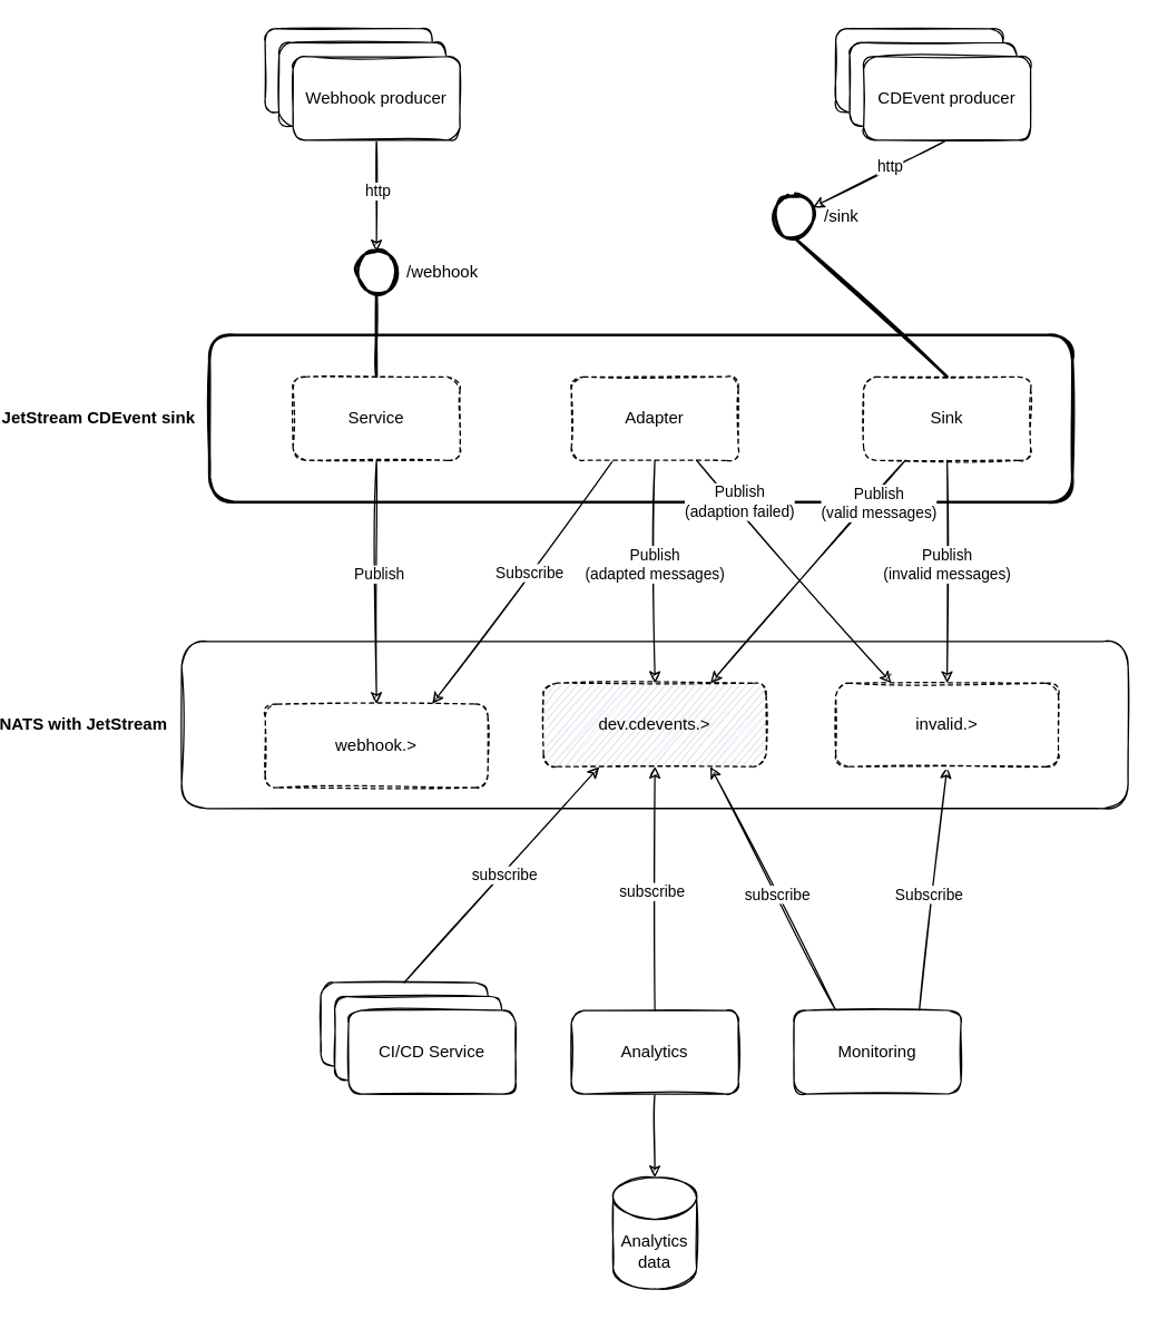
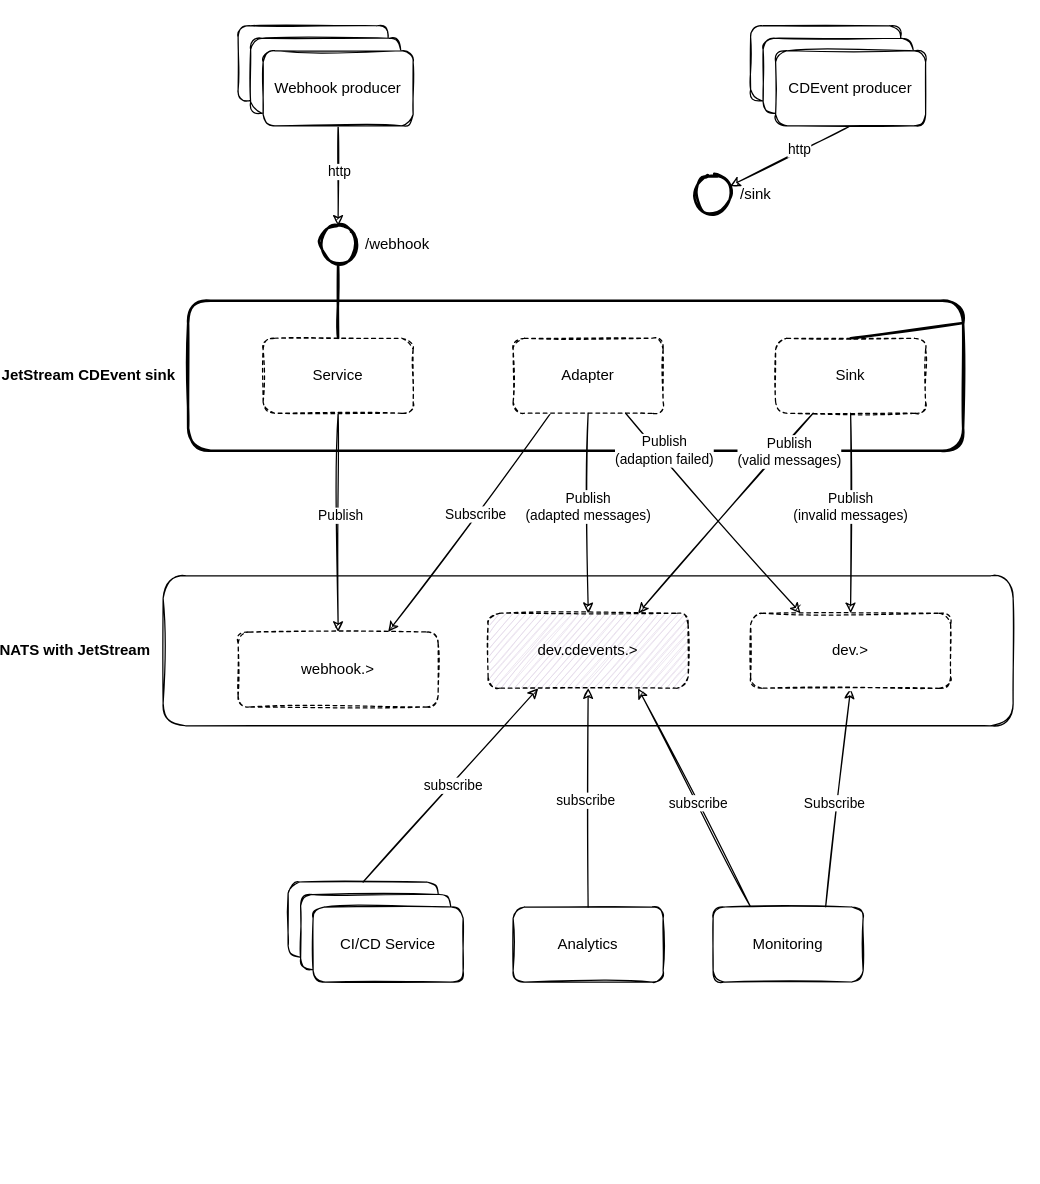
  <mxCell id="0" />
  <mxCell id="1" parent="0" />
  <mxCell id="2" value="JetStream CDEvent sink" style="rounded=1;whiteSpace=wrap;html=1;labelPosition=left;verticalLabelPosition=middle;align=right;verticalAlign=middle;strokeWidth=2;fontStyle=1;spacing=10;sketch=1;" parent="1" vertex="1"><mxGeometry x="40" y="240" width="620" height="120" as="geometry" /></mxCell>
  <mxCell id="3" style="edgeStyle=none;rounded=0;orthogonalLoop=1;jettySize=auto;html=1;exitX=0.5;exitY=1;exitDx=0;exitDy=0;sketch=1;entryX=0.5;entryY=0;entryDx=0;entryDy=0;" parent="1" source="31" target="41" edge="1"><mxGeometry relative="1" as="geometry"><mxPoint x="80" y="190" as="targetPoint" /></mxGeometry></mxCell>
  <mxCell id="4" value="http" style="edgeLabel;html=1;align=center;verticalAlign=middle;resizable=0;points=[];sketch=1;" parent="3" vertex="1" connectable="0"><mxGeometry x="-0.096" relative="1" as="geometry"><mxPoint as="offset" /></mxGeometry></mxCell>
  <mxCell id="5" value="Service with&lt;br&gt;webhook" style="rounded=1;whiteSpace=wrap;html=1;sketch=1;" parent="1" vertex="1"><mxGeometry x="80" y="20" width="120" height="60" as="geometry" /></mxCell>
  <mxCell id="6" style="edgeStyle=none;rounded=0;orthogonalLoop=1;jettySize=auto;html=1;exitX=0.5;exitY=1;exitDx=0;exitDy=0;sketch=1;" parent="1" source="34" target="40" edge="1"><mxGeometry relative="1" as="geometry"><mxPoint x="370" y="120" as="sourcePoint" /><mxPoint x="660" y="160" as="targetPoint" /></mxGeometry></mxCell>
  <mxCell id="7" value="http" style="edgeLabel;html=1;align=center;verticalAlign=middle;resizable=0;points=[];sketch=1;" parent="6" vertex="1" connectable="0"><mxGeometry x="-0.158" y="-2" relative="1" as="geometry"><mxPoint as="offset" /></mxGeometry></mxCell>
  <mxCell id="8" value="NATS with JetStream" style="rounded=1;whiteSpace=wrap;html=1;labelPosition=left;verticalLabelPosition=middle;align=right;verticalAlign=middle;fontStyle=1;spacing=10;sketch=1;" parent="1" vertex="1"><mxGeometry x="20" y="460" width="680" height="120" as="geometry" /></mxCell>
  <mxCell id="9" style="rounded=0;sketch=1;orthogonalLoop=1;jettySize=auto;html=1;exitX=0.25;exitY=1;exitDx=0;exitDy=0;entryX=0.75;entryY=0;entryDx=0;entryDy=0;" edge="1" parent="1" source="11" target="39"><mxGeometry relative="1" as="geometry"><mxPoint x="190" y="440" as="targetPoint" /></mxGeometry></mxCell>
  <mxCell id="10" value="Subscribe" style="edgeLabel;html=1;align=center;verticalAlign=middle;resizable=0;points=[];" vertex="1" connectable="0" parent="9"><mxGeometry x="-0.083" y="-1" relative="1" as="geometry"><mxPoint y="1" as="offset" /></mxGeometry></mxCell>
  <mxCell id="11" value="Adapter" style="rounded=1;whiteSpace=wrap;html=1;sketch=1;dashed=1;" parent="1" vertex="1"><mxGeometry x="300" y="270" width="120" height="60" as="geometry" /></mxCell>
  <mxCell id="12" value="Sink" style="rounded=1;whiteSpace=wrap;html=1;sketch=1;dashed=1;" parent="1" vertex="1"><mxGeometry x="510" y="270" width="120" height="60" as="geometry" /></mxCell>
  <mxCell id="13" value="dev.cdevents.&amp;gt;" style="rounded=1;whiteSpace=wrap;html=1;sketch=1;dashed=1;fillColor=#e1d5e7;" parent="1" vertex="1"><mxGeometry x="280" y="490" width="160" height="60" as="geometry" /></mxCell>
  <mxCell id="14" value="CI/CD Service" style="rounded=1;whiteSpace=wrap;html=1;sketch=1;" parent="1" vertex="1"><mxGeometry x="120" y="705" width="120" height="60" as="geometry" /></mxCell>
  <mxCell id="15" value="CI/CD Service" style="rounded=1;whiteSpace=wrap;html=1;sketch=1;" parent="1" vertex="1"><mxGeometry x="130" y="715" width="120" height="60" as="geometry" /></mxCell>
  <mxCell id="16" style="edgeStyle=none;rounded=0;orthogonalLoop=1;jettySize=auto;html=1;exitX=0.5;exitY=0;exitDx=0;exitDy=0;entryX=0.25;entryY=1;entryDx=0;entryDy=0;sketch=1;" parent="1" source="14" target="13" edge="1"><mxGeometry relative="1" as="geometry" /></mxCell>
  <mxCell id="17" value="subscribe" style="edgeLabel;html=1;align=center;verticalAlign=middle;resizable=0;points=[];sketch=1;" parent="16" vertex="1" connectable="0"><mxGeometry x="0.003" y="-1" relative="1" as="geometry"><mxPoint as="offset" /></mxGeometry></mxCell>
  <mxCell id="18" value="CI/CD Service" style="rounded=1;whiteSpace=wrap;html=1;sketch=1;" parent="1" vertex="1"><mxGeometry x="140" y="725" width="120" height="60" as="geometry" /></mxCell>
  <mxCell id="19" style="edgeStyle=none;rounded=0;orthogonalLoop=1;jettySize=auto;html=1;exitX=0.25;exitY=0;exitDx=0;exitDy=0;entryX=0.75;entryY=1;entryDx=0;entryDy=0;sketch=1;" parent="1" source="23" target="13" edge="1"><mxGeometry relative="1" as="geometry" /></mxCell>
  <mxCell id="20" value="subscribe" style="edgeLabel;html=1;align=center;verticalAlign=middle;resizable=0;points=[];sketch=1;" parent="19" vertex="1" connectable="0"><mxGeometry x="-0.045" relative="1" as="geometry"><mxPoint as="offset" /></mxGeometry></mxCell>
  <mxCell id="21" style="edgeStyle=none;rounded=0;sketch=1;orthogonalLoop=1;jettySize=auto;html=1;exitX=0.75;exitY=0;exitDx=0;exitDy=0;entryX=0.5;entryY=1;entryDx=0;entryDy=0;" edge="1" parent="1" source="23" target="29"><mxGeometry relative="1" as="geometry" /></mxCell>
  <mxCell id="22" value="Subscribe" style="edgeLabel;html=1;align=center;verticalAlign=middle;resizable=0;points=[];" vertex="1" connectable="0" parent="21"><mxGeometry x="-0.043" y="3" relative="1" as="geometry"><mxPoint as="offset" /></mxGeometry></mxCell>
  <mxCell id="23" value="Monitoring" style="rounded=1;whiteSpace=wrap;html=1;sketch=1;" parent="1" vertex="1"><mxGeometry x="460" y="725" width="120" height="60" as="geometry" /></mxCell>
  <mxCell id="24" style="edgeStyle=none;rounded=0;orthogonalLoop=1;jettySize=auto;html=1;exitX=0.5;exitY=0;exitDx=0;exitDy=0;entryX=0.5;entryY=1;entryDx=0;entryDy=0;sketch=1;" parent="1" source="27" target="13" edge="1"><mxGeometry relative="1" as="geometry" /></mxCell>
  <mxCell id="25" value="subscribe" style="edgeLabel;html=1;align=center;verticalAlign=middle;resizable=0;points=[];sketch=1;" parent="24" vertex="1" connectable="0"><mxGeometry x="-0.017" y="3" relative="1" as="geometry"><mxPoint as="offset" /></mxGeometry></mxCell>
- <mxCell id="26" style="edgeStyle=none;rounded=0;orthogonalLoop=1;jettySize=auto;html=1;exitX=0.5;exitY=1;exitDx=0;exitDy=0;entryX=0.5;entryY=0;entryDx=0;entryDy=0;entryPerimeter=0;sketch=1;" parent="1" source="27" target="28" edge="1"><mxGeometry relative="1" as="geometry" /></mxCell>
  <mxCell id="27" value="Analytics" style="rounded=1;whiteSpace=wrap;html=1;sketch=1;" parent="1" vertex="1"><mxGeometry x="300" y="725" width="120" height="60" as="geometry" /></mxCell>
- <mxCell id="28" value="Analytics&lt;br&gt;data" style="shape=cylinder3;whiteSpace=wrap;html=1;boundedLbl=1;backgroundOutline=1;size=15;sketch=1;" parent="1" vertex="1"><mxGeometry x="330" y="845" width="60" height="80" as="geometry" /></mxCell>
- <mxCell id="29" value="invalid.&amp;gt;" style="rounded=1;whiteSpace=wrap;html=1;sketch=1;dashed=1;" parent="1" vertex="1"><mxGeometry x="490" y="490" width="160" height="60" as="geometry" /></mxCell>
+ <mxCell id="29" value="dev.&amp;gt;" style="rounded=1;whiteSpace=wrap;html=1;sketch=1;dashed=1;" parent="1" vertex="1"><mxGeometry x="490" y="490" width="160" height="60" as="geometry" /></mxCell>
  <mxCell id="30" value="Service with&lt;br&gt;webhook" style="rounded=1;whiteSpace=wrap;html=1;sketch=1;" vertex="1" parent="1"><mxGeometry x="90" y="30" width="120" height="60" as="geometry" /></mxCell>
  <mxCell id="31" value="Webhook producer" style="rounded=1;whiteSpace=wrap;html=1;sketch=1;" vertex="1" parent="1"><mxGeometry x="100" y="40" width="120" height="60" as="geometry" /></mxCell>
  <mxCell id="32" value="Service with&lt;br&gt;webhook" style="rounded=1;whiteSpace=wrap;html=1;sketch=1;" vertex="1" parent="1"><mxGeometry x="490" y="20" width="120" height="60" as="geometry" /></mxCell>
  <mxCell id="33" value="Service with&lt;br&gt;webhook" style="rounded=1;whiteSpace=wrap;html=1;sketch=1;" vertex="1" parent="1"><mxGeometry x="500" y="30" width="120" height="60" as="geometry" /></mxCell>
  <mxCell id="34" value="CDEvent producer" style="rounded=1;whiteSpace=wrap;html=1;sketch=1;" vertex="1" parent="1"><mxGeometry x="510" y="40" width="120" height="60" as="geometry" /></mxCell>
  <mxCell id="35" style="edgeStyle=none;rounded=0;sketch=1;orthogonalLoop=1;jettySize=auto;html=1;exitX=0.5;exitY=1;exitDx=0;exitDy=0;entryX=0.5;entryY=0;entryDx=0;entryDy=0;" edge="1" parent="1" source="38" target="39"><mxGeometry relative="1" as="geometry" /></mxCell>
  <mxCell id="36" value="Publish" style="edgeLabel;html=1;align=center;verticalAlign=middle;resizable=0;points=[];" vertex="1" connectable="0" parent="35"><mxGeometry x="-0.075" y="1" relative="1" as="geometry"><mxPoint as="offset" /></mxGeometry></mxCell>
  <mxCell id="37" style="edgeStyle=none;rounded=0;sketch=1;orthogonalLoop=1;jettySize=auto;html=1;exitX=0.5;exitY=0;exitDx=0;exitDy=0;entryX=0.5;entryY=1;entryDx=0;entryDy=0;endArrow=none;endFill=0;strokeWidth=2;" edge="1" parent="1" source="38" target="41"><mxGeometry relative="1" as="geometry" /></mxCell>
  <mxCell id="38" value="Service" style="rounded=1;whiteSpace=wrap;html=1;sketch=1;dashed=1;" vertex="1" parent="1"><mxGeometry x="100" y="270" width="120" height="60" as="geometry" /></mxCell>
  <mxCell id="39" value="webhook.&amp;gt;" style="rounded=1;whiteSpace=wrap;html=1;sketch=1;dashed=1;" vertex="1" parent="1"><mxGeometry x="80" y="505" width="160" height="60" as="geometry" /></mxCell>
  <mxCell id="40" value="/sink" style="ellipse;whiteSpace=wrap;html=1;aspect=fixed;sketch=1;strokeWidth=2;labelPosition=right;verticalLabelPosition=middle;align=left;verticalAlign=middle;spacingRight=0;spacingLeft=5;" vertex="1" parent="1"><mxGeometry x="445" y="140" width="30" height="30" as="geometry" /></mxCell>
  <mxCell id="41" value="/webhook" style="ellipse;whiteSpace=wrap;html=1;aspect=fixed;sketch=1;strokeWidth=2;labelPosition=right;verticalLabelPosition=middle;align=left;verticalAlign=middle;spacingRight=0;spacingLeft=5;" vertex="1" parent="1"><mxGeometry x="145" y="180" width="30" height="30" as="geometry" /></mxCell>
- <mxCell id="42" style="edgeStyle=none;rounded=0;sketch=1;orthogonalLoop=1;jettySize=auto;html=1;exitX=0.5;exitY=0;exitDx=0;exitDy=0;entryX=0.5;entryY=1;entryDx=0;entryDy=0;endArrow=none;endFill=0;strokeWidth=2;" edge="1" parent="1" source="12" target="40"><mxGeometry relative="1" as="geometry"><mxPoint x="170" y="280" as="sourcePoint" /><mxPoint x="170" y="220" as="targetPoint" /></mxGeometry></mxCell>
+ <mxCell id="42" style="edgeStyle=none;rounded=0;sketch=1;orthogonalLoop=1;jettySize=auto;html=1;exitX=0.5;exitY=0;exitDx=0;exitDy=0;endArrow=none;endFill=0;strokeWidth=2;" edge="1" parent="1" source="12" target="2"><mxGeometry relative="1" as="geometry"><mxPoint x="170" y="280" as="sourcePoint" /><mxPoint x="170" y="220" as="targetPoint" /></mxGeometry></mxCell>
  <mxCell id="43" style="rounded=0;sketch=1;orthogonalLoop=1;jettySize=auto;html=1;exitX=0.5;exitY=1;exitDx=0;exitDy=0;entryX=0.5;entryY=0;entryDx=0;entryDy=0;" edge="1" parent="1" source="11" target="13"><mxGeometry relative="1" as="geometry"><mxPoint x="210" y="500" as="targetPoint" /><mxPoint x="340" y="340" as="sourcePoint" /></mxGeometry></mxCell>
  <mxCell id="44" value="Publish&lt;br&gt;(adapted messages)" style="edgeLabel;html=1;align=center;verticalAlign=middle;resizable=0;points=[];" vertex="1" connectable="0" parent="43"><mxGeometry x="-0.083" y="-1" relative="1" as="geometry"><mxPoint y="1" as="offset" /></mxGeometry></mxCell>
  <mxCell id="45" style="rounded=0;sketch=1;orthogonalLoop=1;jettySize=auto;html=1;exitX=0.75;exitY=1;exitDx=0;exitDy=0;entryX=0.25;entryY=0;entryDx=0;entryDy=0;" edge="1" parent="1" source="11" target="29"><mxGeometry relative="1" as="geometry"><mxPoint x="370" y="500" as="targetPoint" /><mxPoint x="370" y="340" as="sourcePoint" /></mxGeometry></mxCell>
  <mxCell id="46" value="Publish&lt;br&gt;(adaption failed)" style="edgeLabel;html=1;align=center;verticalAlign=middle;resizable=0;points=[];" vertex="1" connectable="0" parent="45"><mxGeometry x="-0.083" y="-1" relative="1" as="geometry"><mxPoint x="-33.12" y="-43.66" as="offset" /></mxGeometry></mxCell>
  <mxCell id="47" style="rounded=0;sketch=1;orthogonalLoop=1;jettySize=auto;html=1;exitX=0.25;exitY=1;exitDx=0;exitDy=0;" edge="1" parent="1" source="12"><mxGeometry relative="1" as="geometry"><mxPoint x="400" y="490" as="targetPoint" /><mxPoint x="380" y="350" as="sourcePoint" /></mxGeometry></mxCell>
  <mxCell id="48" value="Publish&lt;br&gt;(valid messages)" style="edgeLabel;html=1;align=center;verticalAlign=middle;resizable=0;points=[];" vertex="1" connectable="0" parent="47"><mxGeometry x="-0.083" y="-1" relative="1" as="geometry"><mxPoint x="44.63" y="-42.34" as="offset" /></mxGeometry></mxCell>
  <mxCell id="49" style="rounded=0;sketch=1;orthogonalLoop=1;jettySize=auto;html=1;exitX=0.5;exitY=1;exitDx=0;exitDy=0;entryX=0.5;entryY=0;entryDx=0;entryDy=0;" edge="1" parent="1" source="12" target="29"><mxGeometry relative="1" as="geometry"><mxPoint x="390" y="520" as="targetPoint" /><mxPoint x="390" y="360" as="sourcePoint" /></mxGeometry></mxCell>
  <mxCell id="50" value="Publish&lt;br&gt;(invalid messages)" style="edgeLabel;html=1;align=center;verticalAlign=middle;resizable=0;points=[];" vertex="1" connectable="0" parent="49"><mxGeometry x="-0.083" y="-1" relative="1" as="geometry"><mxPoint y="1" as="offset" /></mxGeometry></mxCell>
